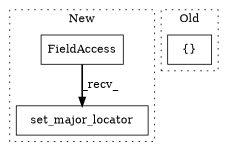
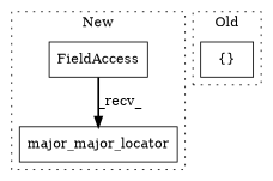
  digraph {
    node [shape=box]
-   n1 [a=32 l="18,1" label=set_major_locator s="14026,14061"]
+   n1 [a=32 l="18,1" label=major_major_locator s="14026,14061"]
    n2 [a=22 l=8 label=FieldAccess s=14017]
    n3 [a=4 l=2 label="{}" s=11849]
    subgraph cluster_1 {
      label=New
      style=dotted
      n1
      n2
    }
    subgraph cluster_2 {
      label=Old
      style=dotted
      n3
    }
    n2 -> n1 [label=_recv_ style=bold]
  }
